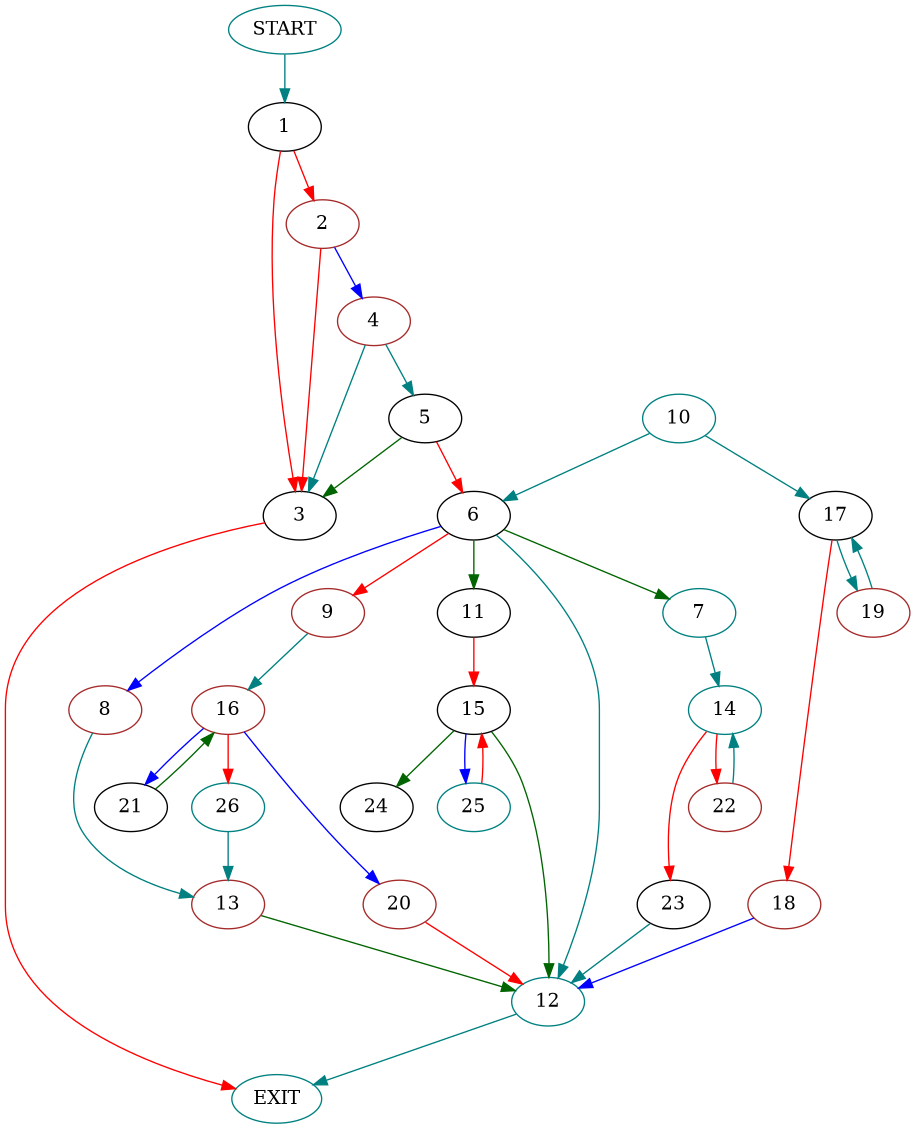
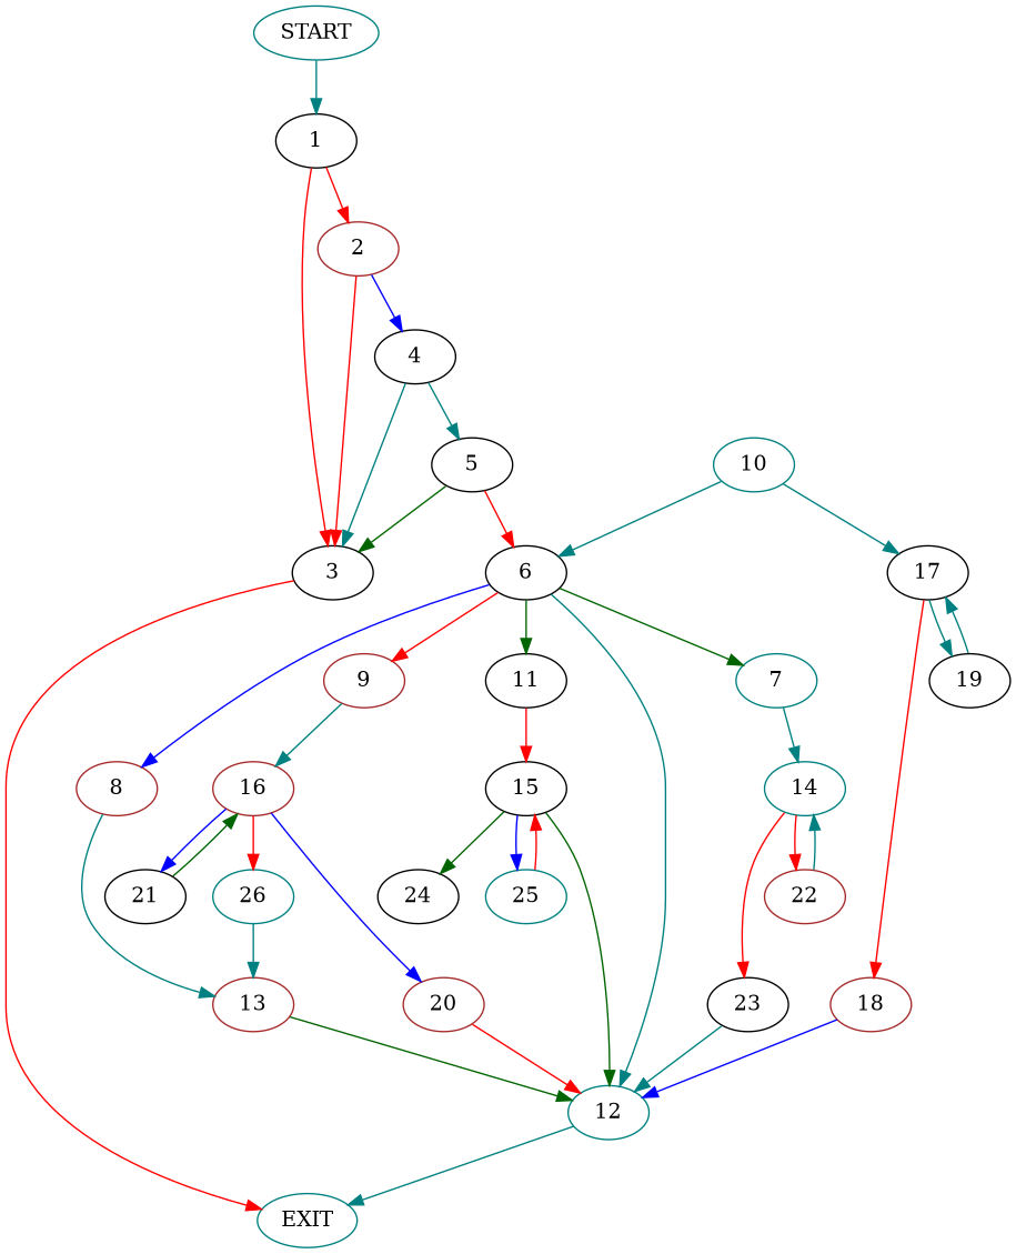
  digraph {
    node [color=black]
    edge [color=teal]
    n1 [color=teal label=START]
    1
    2 [color=brown]
    3
    n5 [color=teal label=EXIT]
-   4 [color=brown]
+   4
    5
    6
    7 [color=teal]
    8 [color=brown]
    9 [color=brown]
    11
    12 [color=teal]
    14 [color=teal]
    13 [color=brown]
    16 [color=brown]
    10 [color=teal]
    17
    15
    22 [color=brown]
    23
    26 [color=teal]
    20 [color=brown]
    21
    18 [color=brown]
-   19 [color=brown]
+   19
    24
    25 [color=teal]
    n1 -> 1
    1 -> 2 [color=red]
    1 -> 3 [color=red]
    2 -> 3 [color=red]
    2 -> 4 [color=blue]
    3 -> n5 [color=red]
    4 -> 3
    4 -> 5
    5 -> 3 [color=darkgreen]
    5 -> 6 [color=red]
    6 -> 7 [color=darkgreen]
    6 -> 8 [color=blue]
    6 -> 9 [color=red]
    6 -> 11 [color=darkgreen]
    6 -> 12
    7 -> 14
    8 -> 13
    9 -> 16
    11 -> 15 [color=red]
    12 -> n5
    14 -> 22 [color=red]
    14 -> 23 [color=red]
    13 -> 12 [color=darkgreen]
    16 -> 26 [color=red]
    16 -> 20 [color=blue]
    16 -> 21 [color=blue]
    10 -> 6
    10 -> 17
    17 -> 18 [color=red]
    17 -> 19
    15 -> 12 [color=darkgreen]
    15 -> 24 [color=darkgreen]
    15 -> 25 [color=blue]
    22 -> 14
    23 -> 12
    26 -> 13
    20 -> 12 [color=red]
    21 -> 16 [color=darkgreen]
    18 -> 12 [color=blue]
    19 -> 17
    25 -> 15 [color=red]
  }
